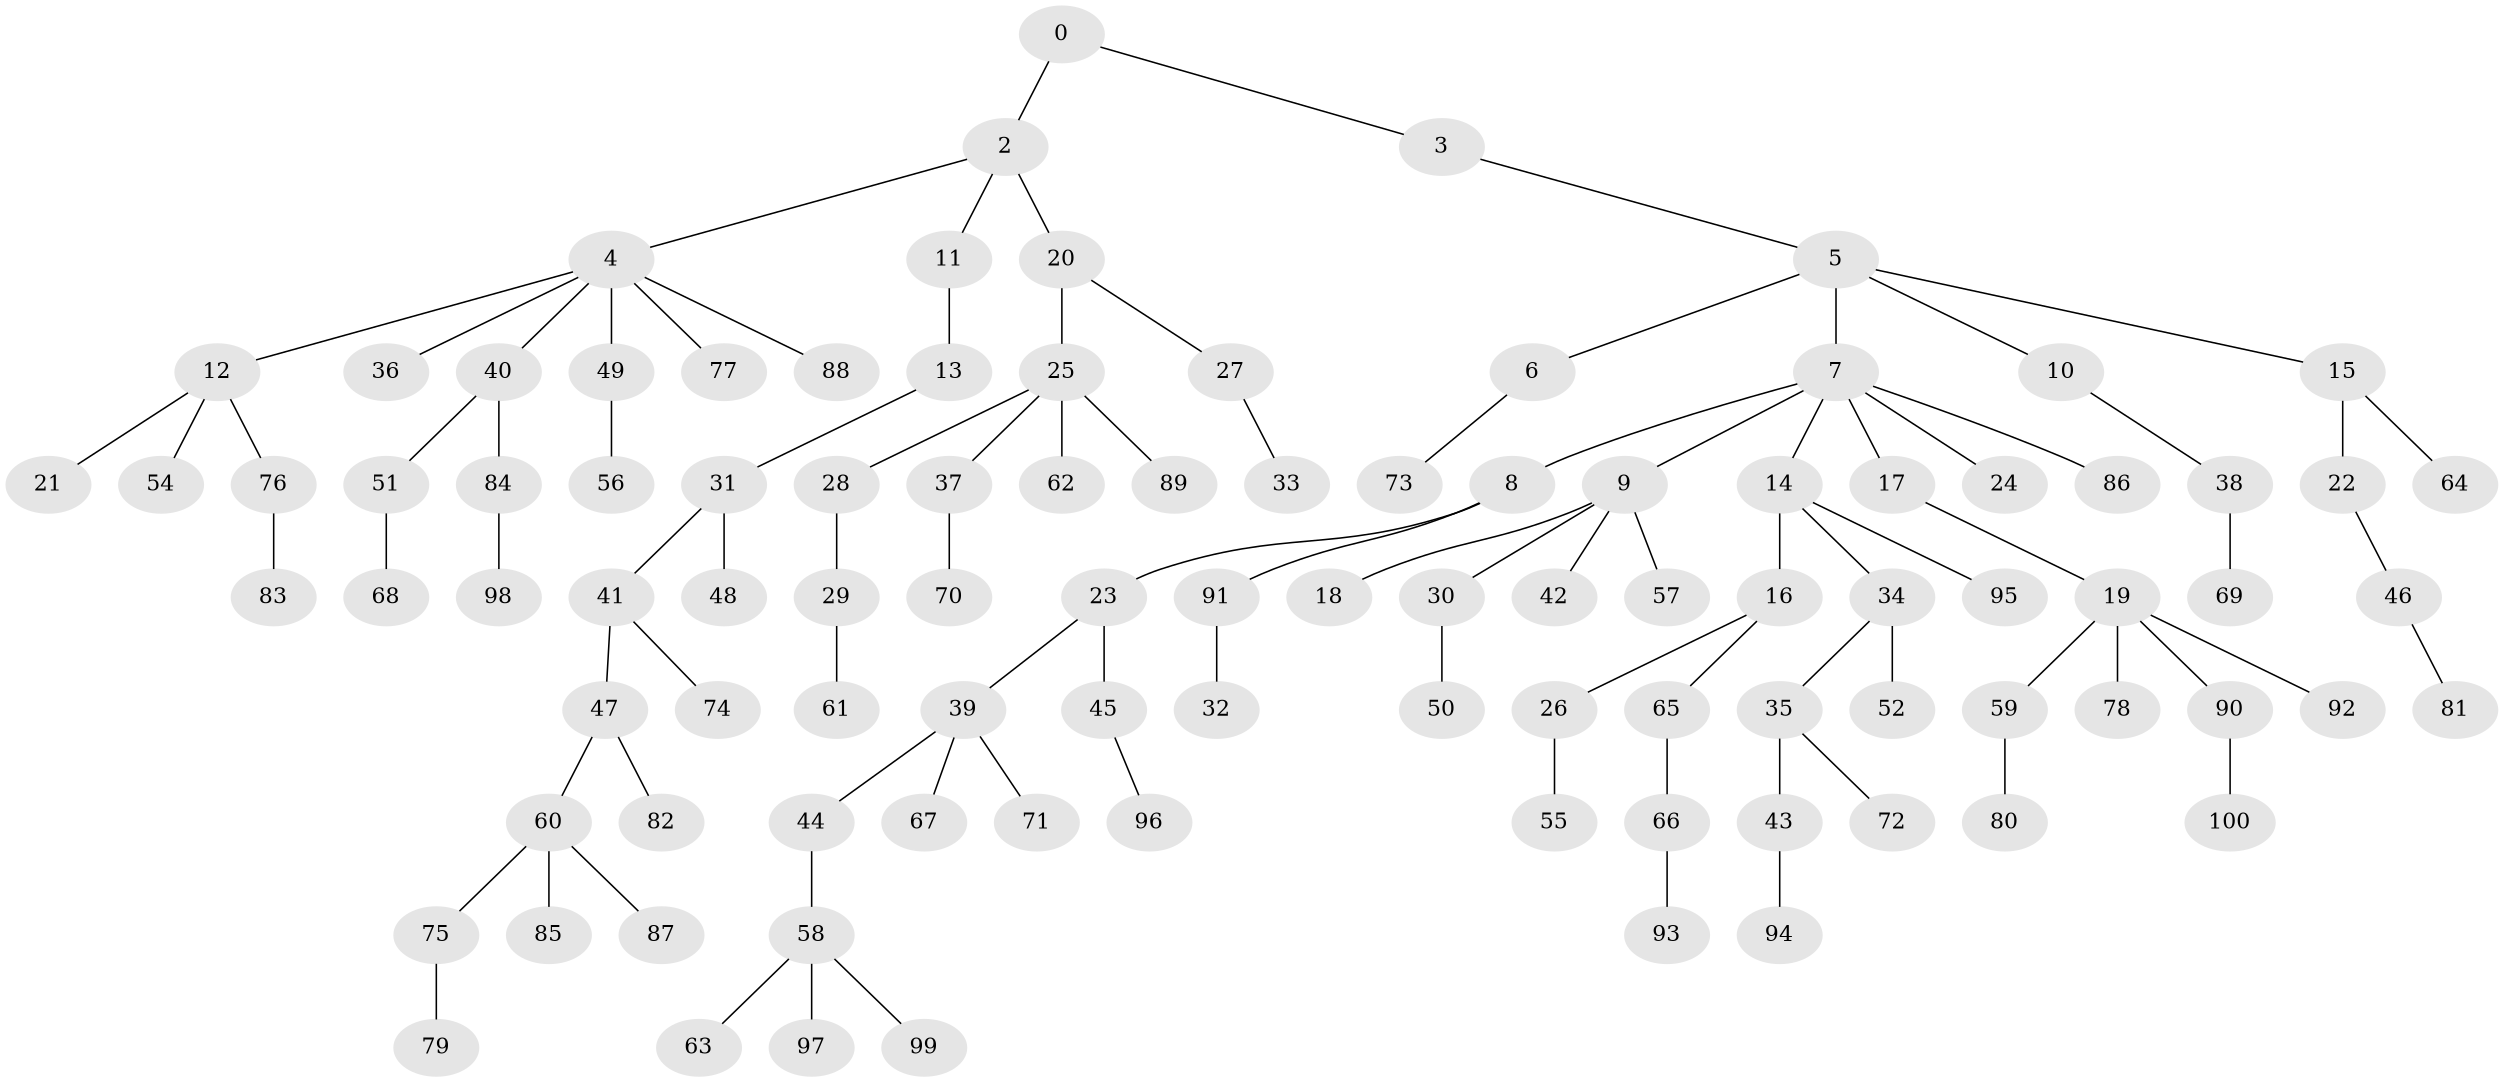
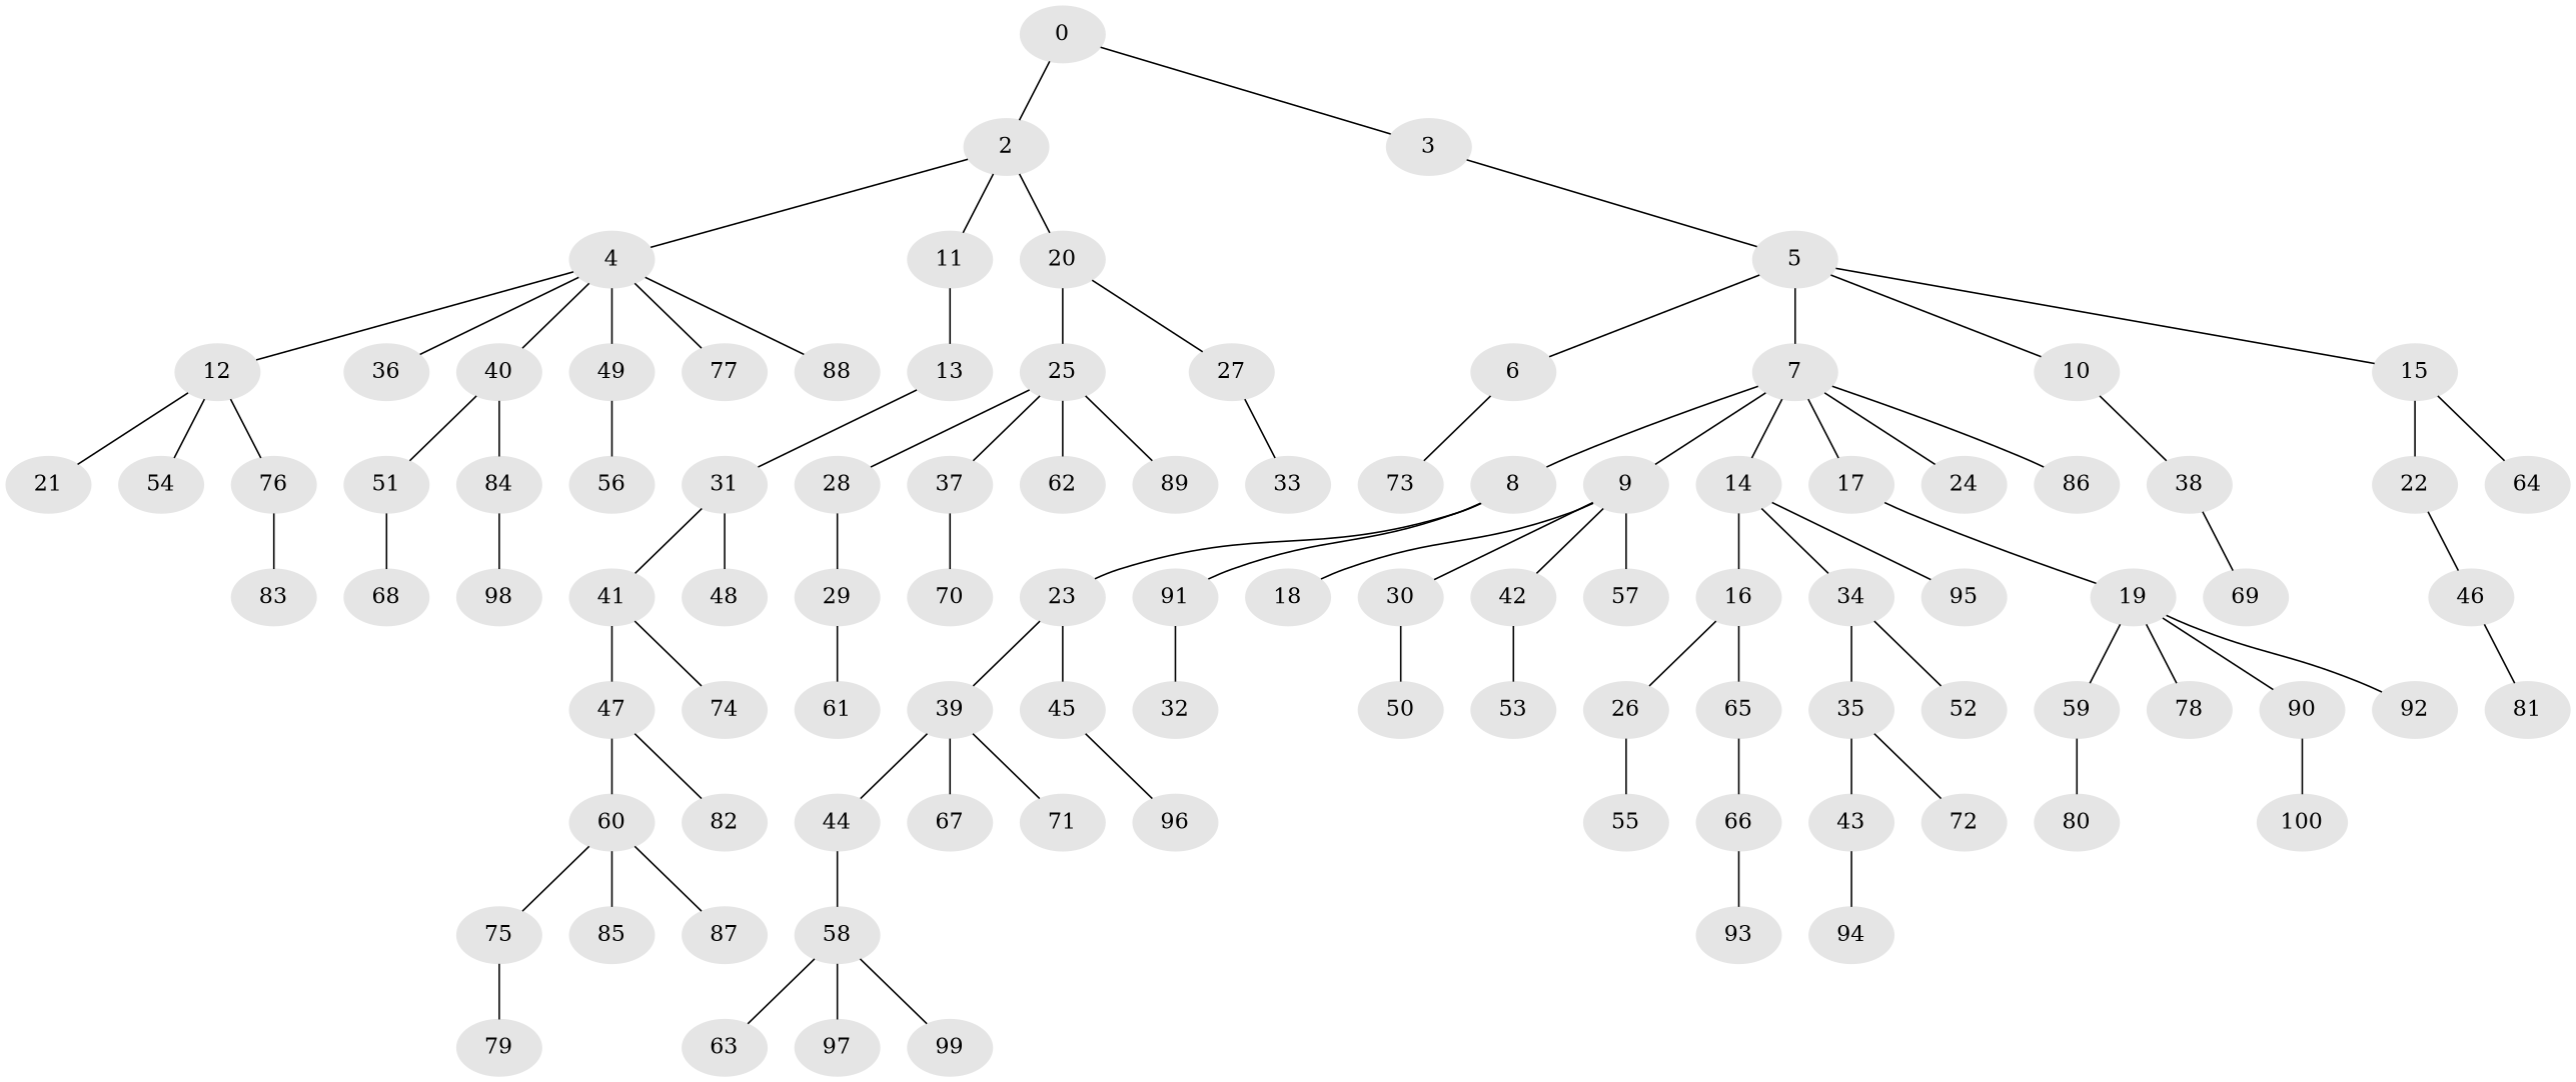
  graph {
    node [color=gray90 style=filled]
    n1 [label=0]
    2
    3
    4
    11
    20
    5
    12
    36
    40
    49
    77
    88
    13
    25
    27
    6
    7
    10
    15
    21
    54
    76
    51
    84
    56
    73
    8
    9
    14
    17
    24
    86
    38
    22
    64
    23
    91
    18
    30
    42
    57
    16
    34
    95
    19
    39
    45
    32
    50
+   53
    69
    31
    83
    41
    48
    26
    65
    35
    52
    46
    55
    66
    59
    78
    90
    92
    80
    100
    28
    37
    62
    89
    33
    81
    44
    67
    71
    96
    29
    70
    61
    47
    74
    43
    72
    94
    58
    68
    98
    60
    82
    63
    97
    99
    75
    85
    87
    79
    93
    n1 -- 2
    n1 -- 3
    2 -- 4
    2 -- 11
    2 -- 20
    3 -- 5
    4 -- 12
    4 -- 36
    4 -- 40
    4 -- 49
    4 -- 77
    4 -- 88
    11 -- 13
    20 -- 25
    20 -- 27
    5 -- 6
    5 -- 7
    5 -- 10
    5 -- 15
    12 -- 21
    12 -- 54
    12 -- 76
    40 -- 51
    40 -- 84
    49 -- 56
    13 -- 31
    25 -- 28
    25 -- 37
    25 -- 62
    25 -- 89
    27 -- 33
    6 -- 73
    7 -- 8
    7 -- 9
    7 -- 14
    7 -- 17
    7 -- 24
    7 -- 86
    10 -- 38
    15 -- 22
    15 -- 64
    76 -- 83
    51 -- 68
    84 -- 98
    8 -- 23
    8 -- 91
    9 -- 18
    9 -- 30
    9 -- 42
    9 -- 57
    14 -- 16
    14 -- 34
    14 -- 95
    17 -- 19
    38 -- 69
    22 -- 46
    23 -- 39
    23 -- 45
    91 -- 32
    30 -- 50
+   42 -- 53
    16 -- 26
    16 -- 65
    34 -- 35
    34 -- 52
    19 -- 59
    19 -- 78
    19 -- 90
    19 -- 92
    39 -- 44
    39 -- 67
    39 -- 71
    45 -- 96
    31 -- 41
    31 -- 48
    41 -- 47
    41 -- 74
    26 -- 55
    65 -- 66
    35 -- 43
    35 -- 72
    46 -- 81
    66 -- 93
    59 -- 80
    90 -- 100
    28 -- 29
    37 -- 70
    44 -- 58
    29 -- 61
    47 -- 60
    47 -- 82
    43 -- 94
    58 -- 63
    58 -- 97
    58 -- 99
    60 -- 75
    60 -- 85
    60 -- 87
    75 -- 79
  }
